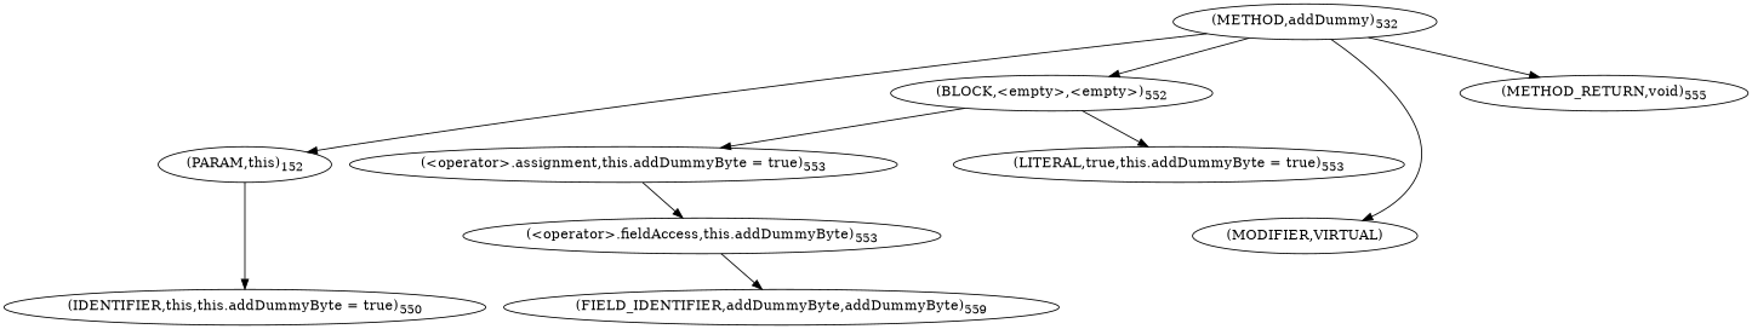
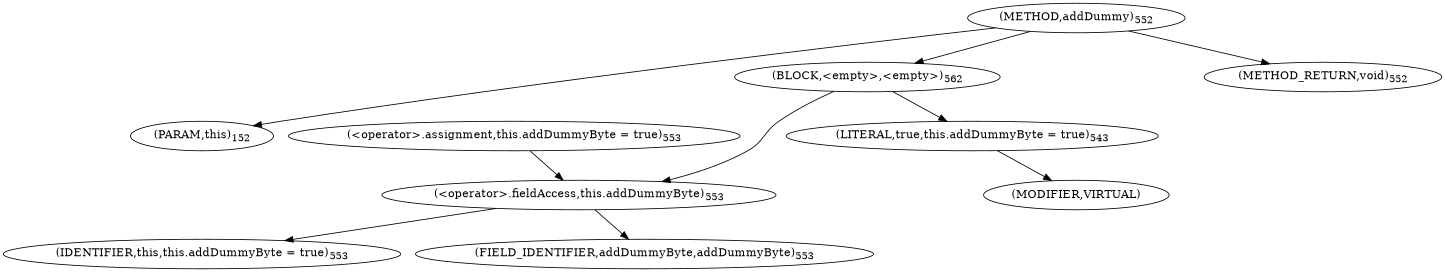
  digraph {
-   n1 [label=<(METHOD,addDummy)<SUB>532</SUB>>]
+   n1 [label=<(METHOD,addDummy)<SUB>552</SUB>>]
    n2 [label=<(PARAM,this)<SUB>152</SUB>>]
-   n3 [label=<(BLOCK,&lt;empty&gt;,&lt;empty&gt;)<SUB>552</SUB>>]
+   n3 [label=<(BLOCK,&lt;empty&gt;,&lt;empty&gt;)<SUB>562</SUB>>]
    n4 [label=<(MODIFIER,VIRTUAL)>]
-   n5 [label=<(METHOD_RETURN,void)<SUB>555</SUB>>]
+   n5 [label=<(METHOD_RETURN,void)<SUB>552</SUB>>]
    n6 [label=<(&lt;operator&gt;.assignment,this.addDummyByte = true)<SUB>553</SUB>>]
-   n7 [label=<(LITERAL,true,this.addDummyByte = true)<SUB>553</SUB>>]
+   n7 [label=<(LITERAL,true,this.addDummyByte = true)<SUB>543</SUB>>]
    n8 [label=<(&lt;operator&gt;.fieldAccess,this.addDummyByte)<SUB>553</SUB>>]
-   n9 [label=<(IDENTIFIER,this,this.addDummyByte = true)<SUB>550</SUB>>]
-   n10 [label=<(FIELD_IDENTIFIER,addDummyByte,addDummyByte)<SUB>559</SUB>>]
+   n9 [label=<(IDENTIFIER,this,this.addDummyByte = true)<SUB>553</SUB>>]
+   n10 [label=<(FIELD_IDENTIFIER,addDummyByte,addDummyByte)<SUB>553</SUB>>]
    n1 -> n2
    n1 -> n3
-   n1 -> n4
+   n7 -> n4
    n1 -> n5
-   n3 -> n6
+   n3 -> n8
    n3 -> n7
    n6 -> n8
-   n2 -> n9
+   n8 -> n9
    n8 -> n10
  }
